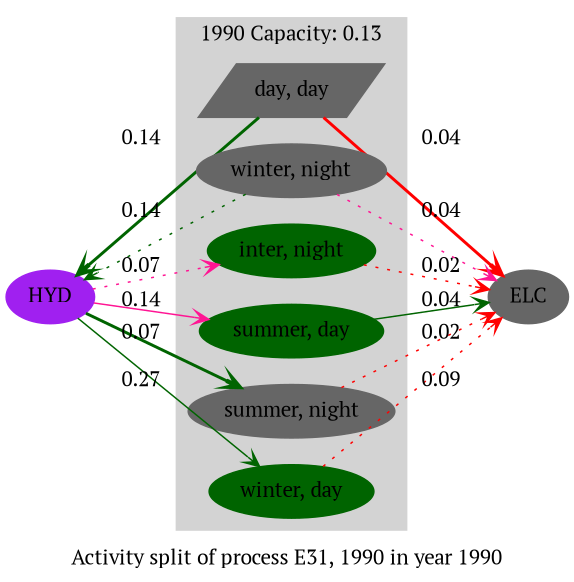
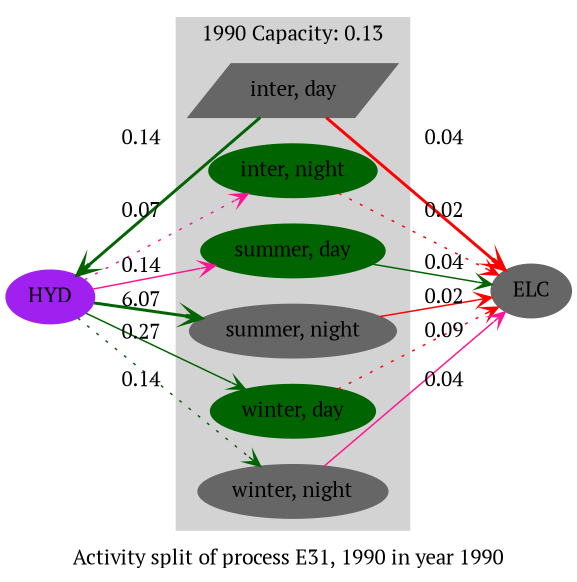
  strict digraph {
    compound=True
    concentrate=True
    fontname="PT Serif"
    label="Activity split of process E31, 1990 in year 1990"
    rankdir=LR
    splines=False
    node [color=gray40 fontname="PT Serif" shape=ellipse style=filled]
    edge [arrowhead=vee color=darkgreen fontname="PT Serif" style=dotted]
-   "inter, day" [shape=parallelogram label="day, day"]
+   "inter, day" [shape=parallelogram]
    "inter, night" [color=darkgreen]
    "summer, day" [color=darkgreen]
    "summer, night"
    "winter, day" [color=darkgreen]
    "winter, night"
    ELC [fontcolor=black]
    HYD [color=purple fontcolor=black]
    subgraph cluster_1 {
      color=lightgrey
      label="1990 Capacity: 0.13"
      rank=same
      style=filled
      "inter, day"
      "inter, night"
      "summer, day"
      "summer, night"
      "winter, day"
      "winter, night"
    }
    subgraph sub_2 {
      ELC
      HYD
    }
    subgraph sub_3 {
      "inter, day"
      "inter, night"
      "summer, day"
      "summer, night"
      "winter, day"
      "winter, night"
      HYD
    }
    subgraph sub_4 {
      "inter, day"
      "inter, night"
      "summer, day"
      "summer, night"
      "winter, day"
      "winter, night"
      ELC
    }
    "inter, day" -> ELC [color=red label=0.04 style=bold]
    "inter, day" -> HYD [label=0.14 style=bold]
    "inter, night" -> ELC [color=red label=0.02]
    "summer, day" -> ELC [label=0.04 style=solid]
-   "summer, night" -> ELC [color=red label=0.02]
+   "summer, night" -> ELC [color=red label=0.02 style=solid]
    "winter, day" -> ELC [color=red label=0.09]
-   "winter, night" -> ELC [color=deeppink label=0.04]
+   "winter, night" -> ELC [color=deeppink label=0.04 style=solid]
    HYD -> "inter, night" [color=deeppink label=0.07]
    HYD -> "summer, day" [color=deeppink label=0.14 style=solid]
-   HYD -> "summer, night" [label=0.07 style=bold]
+   HYD -> "summer, night" [label=6.07 style=bold]
    HYD -> "winter, day" [label=0.27 style=solid]
-   "winter, night" -> HYD [label=0.14]
+   HYD -> "winter, night" [label=0.14]
  }
